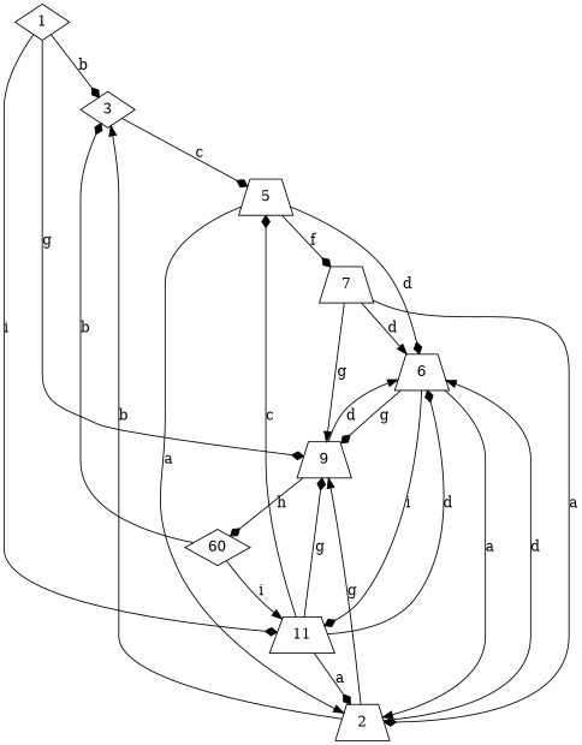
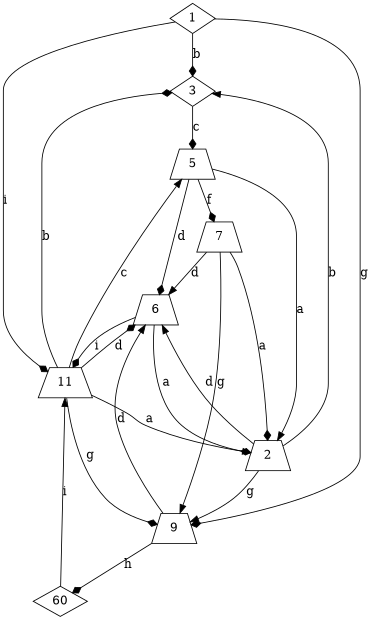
  strict digraph {
    node [shape=trapezium]
    edge [arrowhead=diamond]
    1 [shape=diamond]
    3 [shape=diamond]
    9
    11
    5
    6
    n7 [label=60 shape=diamond]
    2
    7
    1 -> 3 [label=b]
    1 -> 9 [label=g]
    1 -> 11 [label=i]
    3 -> 5 [label=c]
    9 -> 6 [arrowhead=normal label=d]
    9 -> n7 [label=h]
-   n7 -> 3 [label=b]
+   11 -> 3 [label=b]
    11 -> 9 [label=g]
-   11 -> 5 [label=c]
+   11 -> 5 [arrowhead=normal label=c]
    11 -> 6 [label=d]
    11 -> 2 [label=a]
    5 -> 6 [label=d]
    5 -> 2 [arrowhead=normal label=a]
    5 -> 7 [label=f]
-   6 -> 9 [label=g]
    6 -> 11 [label=i]
    6 -> 2 [arrowhead=normal label=a]
    n7 -> 11 [arrowhead=normal label=i]
    2 -> 3 [arrowhead=normal label=b]
    2 -> 9 [arrowhead=normal label=g]
    2 -> 6 [arrowhead=normal label=d]
    7 -> 9 [arrowhead=normal label=g]
    7 -> 6 [arrowhead=normal label=d]
    7 -> 2 [label=a]
  }
